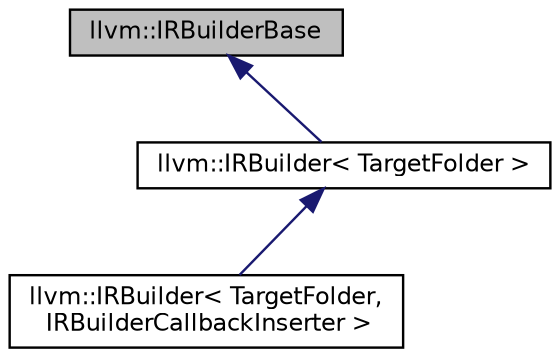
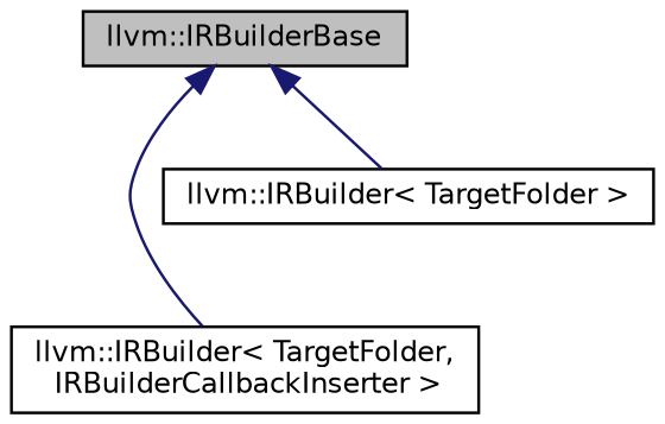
  digraph {
    rankdir=TB
    node [color=black fontname=Helvetica fontsize=10 shape=box]
    edge [color=midnightblue dir=back fontname=Helvetica fontsize=10 labelfontname=Helvetica labelfontsize=10 style=solid]
    n1 [fillcolor=grey75 fontcolor=black height=0.2 label="llvm::IRBuilderBase" style=filled width=0.4]
    n2 [height=0.2 label="llvm::IRBuilder\< TargetFolder,\l IRBuilderCallbackInserter \>" width=0.4]
    n3 [height=0.2 label="llvm::IRBuilder\< TargetFolder \>" width=0.4]
-   n3 -> n2
+   n1 -> n2
    n1 -> n3
  }
